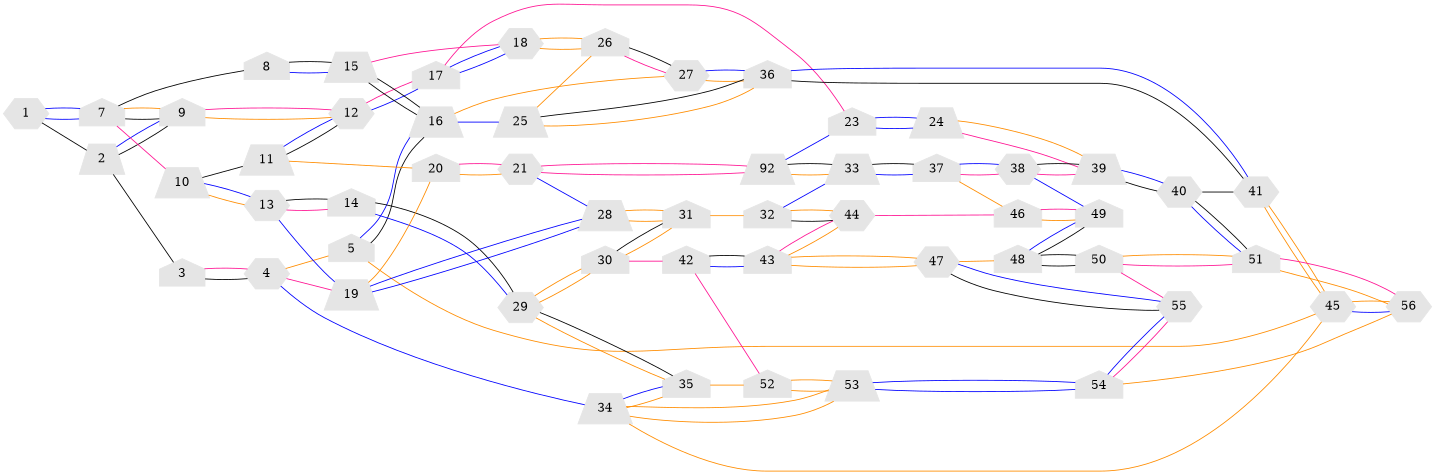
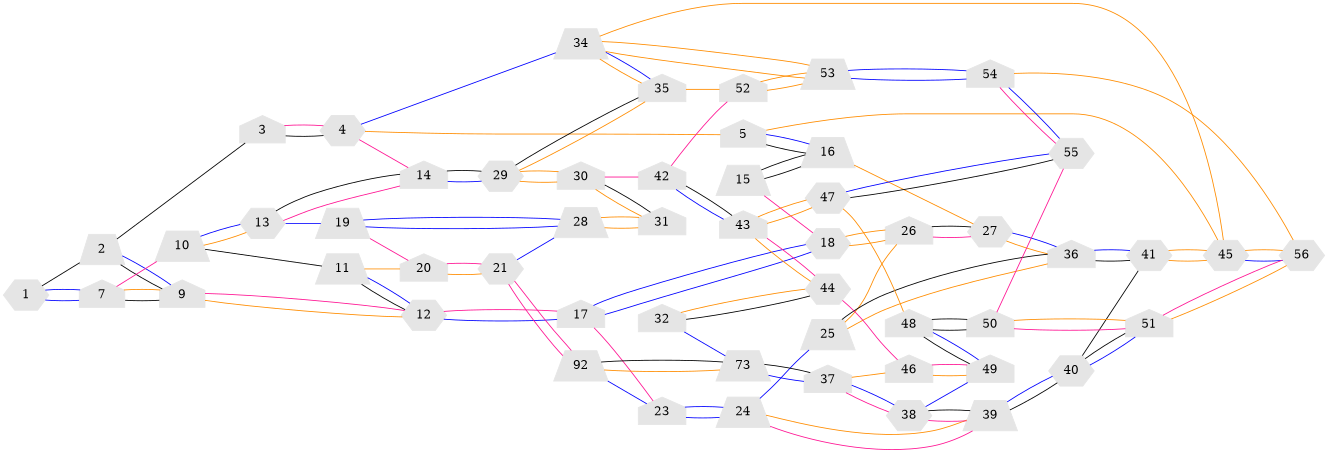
  graph {
    rankdir=LR
    node [color=gray90 shape=house style=filled]
    edge [color=darkorange]
    1 [shape=hexagon]
    2 [shape=trapezium]
    7
    3
    9
    10 [shape=trapezium]
-   8
    4 [shape=hexagon]
    12 [shape=hexagon]
    5
    14
    34 [shape=trapezium]
    11 [shape=trapezium]
    13 [shape=hexagon]
    16 [shape=trapezium]
    45 [shape=hexagon]
    29 [shape=hexagon]
    35
    53 [shape=trapezium]
    27 [shape=hexagon]
    56 [shape=hexagon]
    15 [shape=trapezium]
    18 [shape=hexagon]
    17
    20
    19 [shape=trapezium]
    21 [shape=hexagon]
    23
    28 [shape=trapezium]
    30
    26
    36
    24 [shape=trapezium]
    31
    n35 [label=92 shape=trapezium]
-   33 [shape=trapezium]
+   33 [shape=trapezium label=73]
    37
    25 [shape=trapezium]
    39 [shape=trapezium]
    40 [shape=hexagon]
    41 [shape=hexagon]
    32
    42
    52
    43
    44 [shape=hexagon]
    46
    38 [shape=hexagon]
    54
    49
    51
    47 [shape=hexagon]
    48
    55 [shape=hexagon]
    50
    1 -- 2 [color=black]
    1 -- 7 [color=blue]
    1 -- 7 [color=blue]
    2 -- 3 [color=black]
    2 -- 9 [color=black]
    2 -- 9 [color=blue]
    7 -- 9 [color=black]
    7 -- 9
    7 -- 10 [color=deeppink]
-   7 -- 8 [color=black]
    3 -- 4 [color=black]
    3 -- 4 [color=deeppink]
    9 -- 12
    9 -- 12 [color=deeppink]
    10 -- 11 [color=black]
    10 -- 13
    10 -- 13 [color=blue]
-   8 -- 15 [color=blue]
-   8 -- 15 [color=black]
    4 -- 5
-   4 -- 19 [color=deeppink]
+   4 -- 14 [color=deeppink]
    4 -- 34 [color=blue]
    12 -- 17 [color=blue]
    12 -- 17 [color=deeppink]
    5 -- 16 [color=black]
    5 -- 16 [color=blue]
    5 -- 45
    14 -- 29 [color=blue]
    14 -- 29 [color=black]
    34 -- 45
    34 -- 35
    34 -- 35 [color=blue]
    34 -- 53
    34 -- 53
    11 -- 12 [color=black]
    11 -- 12 [color=blue]
    11 -- 20
    13 -- 14 [color=deeppink]
    13 -- 14 [color=black]
    13 -- 19 [color=blue]
    16 -- 27
    45 -- 56 [color=blue]
    45 -- 56
    29 -- 35
    29 -- 35 [color=black]
    29 -- 30
    29 -- 30
    35 -- 52
    53 -- 54 [color=blue]
    53 -- 54 [color=blue]
    27 -- 36
    27 -- 36 [color=blue]
    15 -- 16 [color=black]
    15 -- 16 [color=black]
    15 -- 18 [color=deeppink]
    18 -- 26
    18 -- 26
    17 -- 18 [color=blue]
    17 -- 18 [color=blue]
    17 -- 23 [color=deeppink]
    20 -- 21
    20 -- 21 [color=deeppink]
-   19 -- 20
+   19 -- 20 [color=deeppink]
    19 -- 28 [color=blue]
    19 -- 28 [color=blue]
    21 -- 28 [color=blue]
    21 -- n35 [color=deeppink]
    21 -- n35 [color=deeppink]
    23 -- 24 [color=blue]
    23 -- 24 [color=blue]
    28 -- 31
    28 -- 31
    30 -- 31
    30 -- 31 [color=black]
    30 -- 42 [color=deeppink]
    26 -- 27 [color=deeppink]
    26 -- 27 [color=black]
    36 -- 41 [color=black]
    36 -- 41 [color=blue]
-   16 -- 25 [color=blue]
+   24 -- 25 [color=blue]
    24 -- 39 [color=deeppink]
    24 -- 39
-   31 -- 32
    n35 -- 23 [color=blue]
    n35 -- 33
    n35 -- 33 [color=black]
    33 -- 37 [color=blue]
    33 -- 37 [color=black]
    37 -- 46
    37 -- 38 [color=deeppink]
    37 -- 38 [color=blue]
    25 -- 26
    25 -- 36
    25 -- 36 [color=black]
    39 -- 40 [color=black]
    39 -- 40 [color=blue]
    40 -- 41 [color=black]
    40 -- 51 [color=blue]
    40 -- 51 [color=black]
    41 -- 45
    41 -- 45
    32 -- 33 [color=blue]
    32 -- 44 [color=black]
    32 -- 44
    42 -- 52 [color=deeppink]
    42 -- 43 [color=blue]
    42 -- 43 [color=black]
    52 -- 53
    52 -- 53
    43 -- 44
    43 -- 44 [color=deeppink]
    43 -- 47
    43 -- 47
    44 -- 46 [color=deeppink]
    46 -- 49
    46 -- 49 [color=deeppink]
    38 -- 39 [color=deeppink]
    38 -- 39 [color=black]
    38 -- 49 [color=blue]
    54 -- 56
    54 -- 55 [color=deeppink]
    54 -- 55 [color=blue]
    51 -- 56
    51 -- 56 [color=deeppink]
    47 -- 48
    47 -- 55 [color=black]
    47 -- 55 [color=blue]
    48 -- 49 [color=black]
    48 -- 49 [color=blue]
    48 -- 50 [color=black]
    48 -- 50 [color=black]
    50 -- 51 [color=deeppink]
    50 -- 51
    50 -- 55 [color=deeppink]
  }
